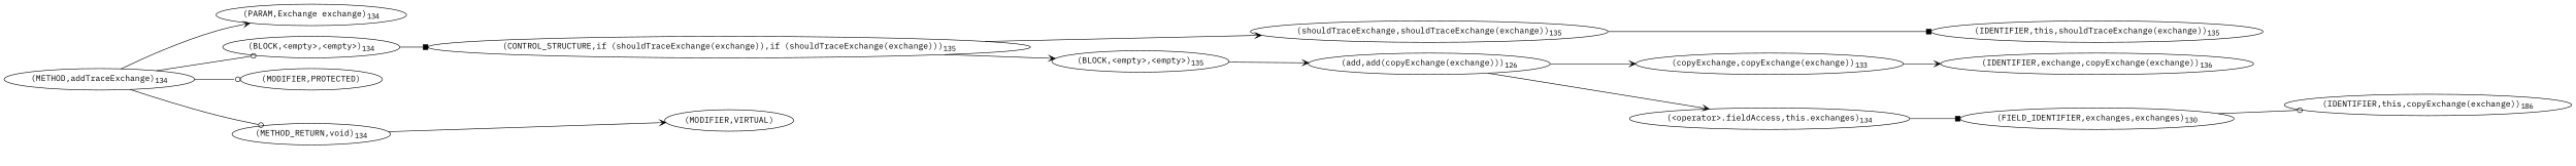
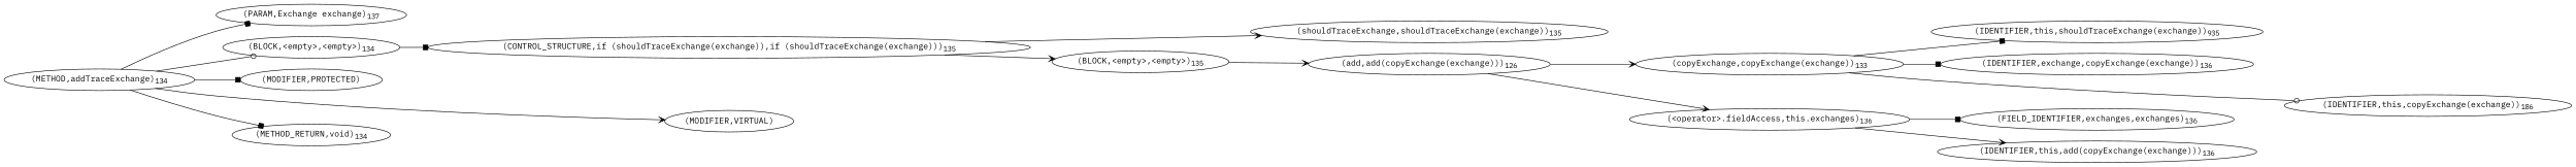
  digraph {
    fontname="IBM Plex Mono"
    rankdir=LR
    node [fontname="IBM Plex Mono"]
    edge [arrowhead=vee fontname="IBM Plex Mono"]
    n1 [label=<(METHOD,addTraceExchange)<SUB>134</SUB>>]
-   n2 [label=<(PARAM,Exchange exchange)<SUB>134</SUB>>]
+   n2 [label=<(PARAM,Exchange exchange)<SUB>137</SUB>>]
    n3 [label=<(BLOCK,&lt;empty&gt;,&lt;empty&gt;)<SUB>134</SUB>>]
    n4 [label=<(MODIFIER,PROTECTED)>]
    n5 [label=<(MODIFIER,VIRTUAL)>]
    n6 [label=<(METHOD_RETURN,void)<SUB>134</SUB>>]
    n7 [label=<(CONTROL_STRUCTURE,if (shouldTraceExchange(exchange)),if (shouldTraceExchange(exchange)))<SUB>135</SUB>>]
    n8 [label=<(shouldTraceExchange,shouldTraceExchange(exchange))<SUB>135</SUB>>]
    n9 [label=<(BLOCK,&lt;empty&gt;,&lt;empty&gt;)<SUB>135</SUB>>]
-   n10 [label=<(IDENTIFIER,this,shouldTraceExchange(exchange))<SUB>135</SUB>>]
+   n10 [label=<(IDENTIFIER,this,shouldTraceExchange(exchange))<SUB>935</SUB>>]
    n11 [label=<(add,add(copyExchange(exchange)))<SUB>126</SUB>>]
-   n12 [label=<(&lt;operator&gt;.fieldAccess,this.exchanges)<SUB>134</SUB>>]
+   n12 [label=<(&lt;operator&gt;.fieldAccess,this.exchanges)<SUB>136</SUB>>]
    n13 [label=<(copyExchange,copyExchange(exchange))<SUB>133</SUB>>]
-   n15 [label=<(FIELD_IDENTIFIER,exchanges,exchanges)<SUB>130</SUB>>]
+   n14 [label=<(IDENTIFIER,this,add(copyExchange(exchange)))<SUB>136</SUB>>]
+   n15 [label=<(FIELD_IDENTIFIER,exchanges,exchanges)<SUB>136</SUB>>]
    n16 [label=<(IDENTIFIER,this,copyExchange(exchange))<SUB>186</SUB>>]
    n17 [label=<(IDENTIFIER,exchange,copyExchange(exchange))<SUB>136</SUB>>]
-   n1 -> n2
+   n1 -> n2 [arrowhead=box]
    n1 -> n3 [arrowhead=odot]
-   n1 -> n4 [arrowhead=odot]
-   n6 -> n5
-   n1 -> n6 [arrowhead=odot]
+   n1 -> n4 [arrowhead=box]
+   n1 -> n5
+   n1 -> n6 [arrowhead=box]
    n3 -> n7 [arrowhead=box]
    n7 -> n8
    n7 -> n9
-   n8 -> n10 [arrowhead=box]
+   n13 -> n10 [arrowhead=box]
    n9 -> n11
    n11 -> n12
    n11 -> n13
+   n12 -> n14
    n12 -> n15 [arrowhead=box]
-   n15 -> n16 [arrowhead=odot]
-   n13 -> n17
+   n13 -> n16 [arrowhead=odot]
+   n13 -> n17 [arrowhead=box]
  }
